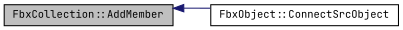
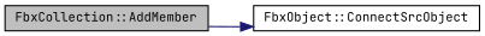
  digraph {
    rankdir=LR
    fontname="JetBrains Mono"
    node [color=black fontname="JetBrains Mono" fontsize=10 shape=record style=filled]
    n1 [fillcolor=grey75 fontcolor=black height=0.2 label="FbxCollection::AddMember" width=0.4]
    n2 [fillcolor=white height=0.2 label="FbxObject::ConnectSrcObject" width=0.4]
-   n2 -> n1 [color=midnightblue fontname="JetBrains Mono" fontsize=10 labelfontname=Helvetica labelfontsize=10 style=solid]
+   n1 -> n2 [color=midnightblue fontname="JetBrains Mono" fontsize=10 labelfontname=Helvetica labelfontsize=10 style=solid]
  }
